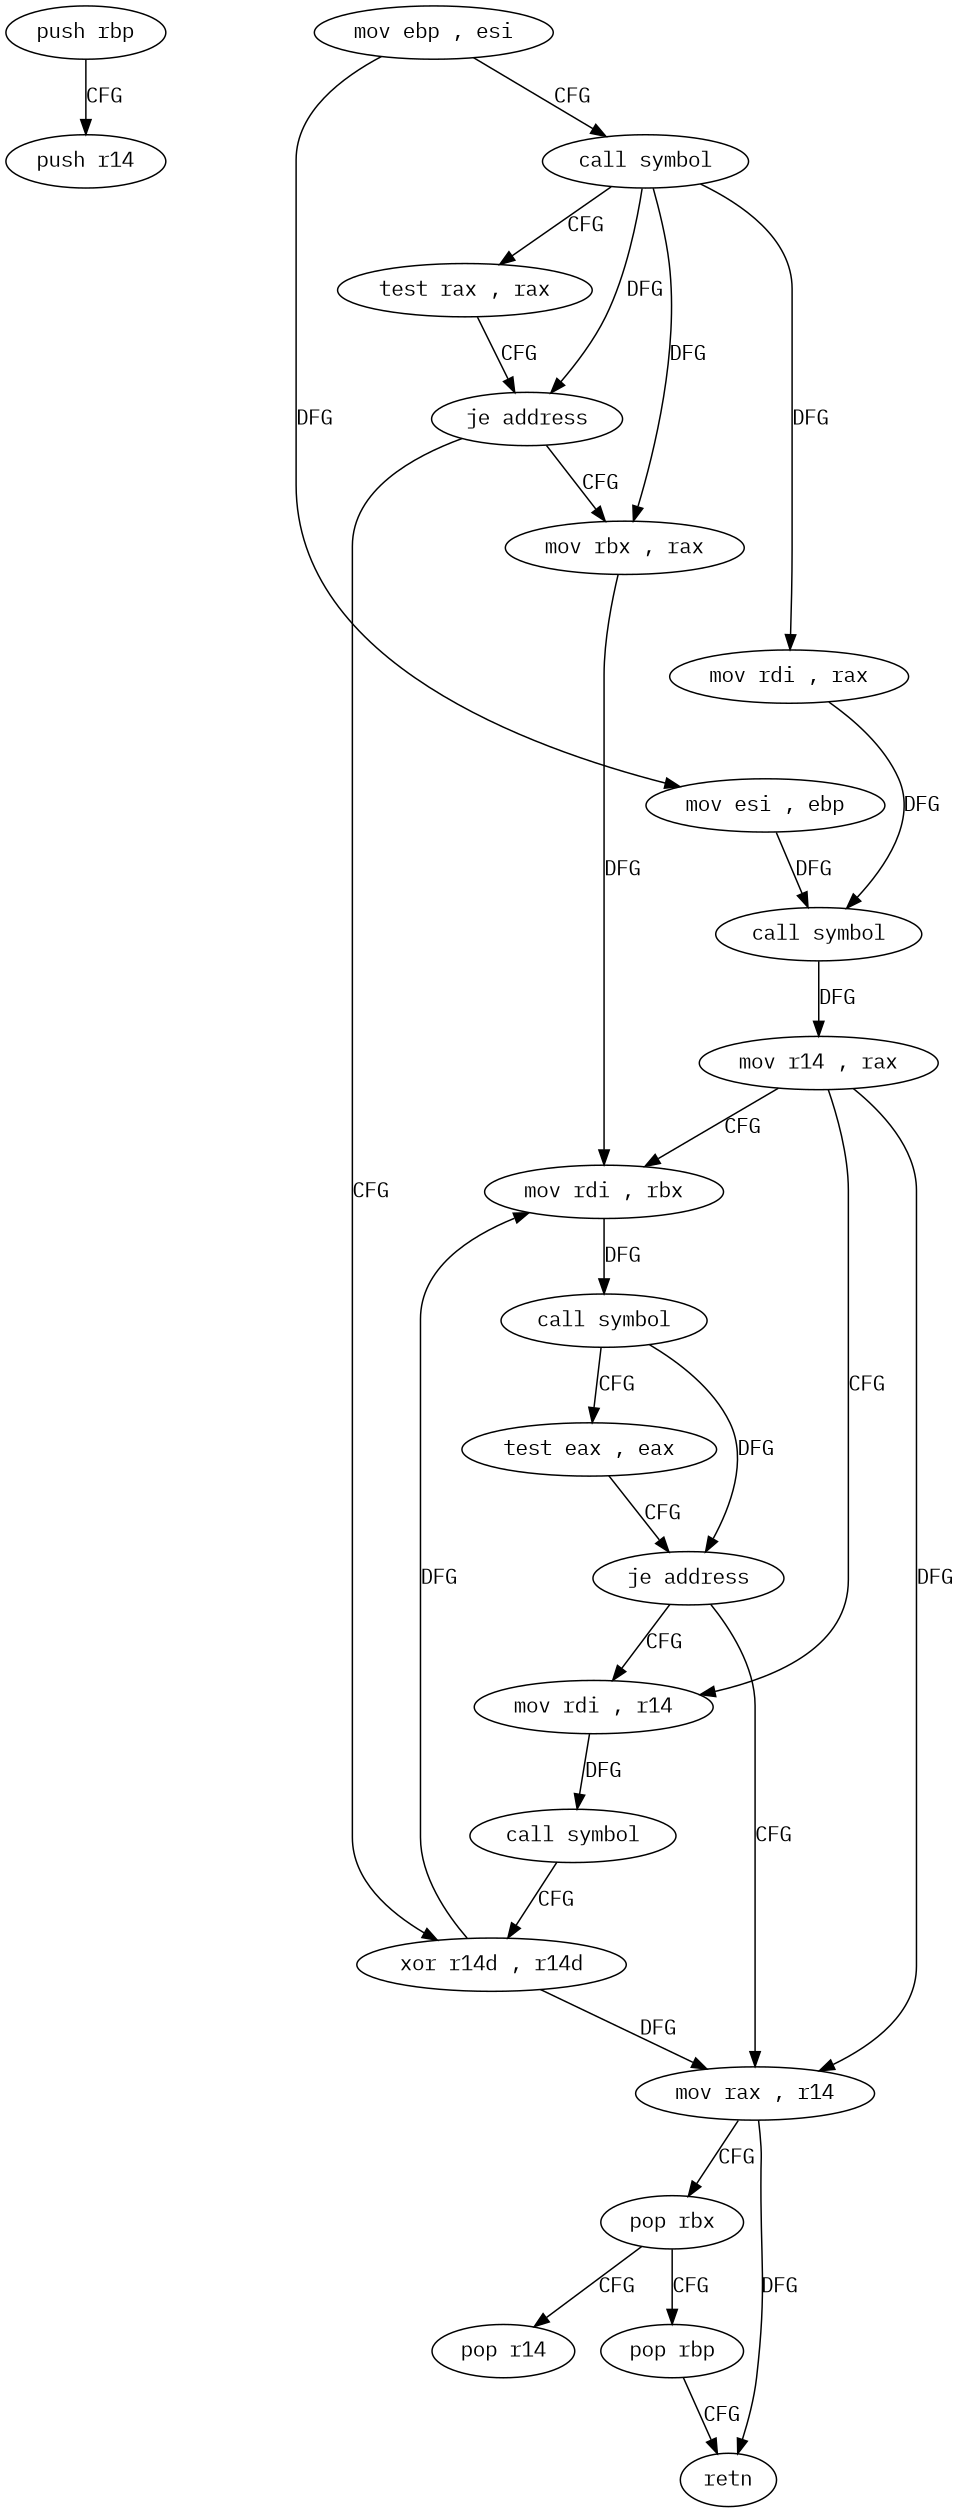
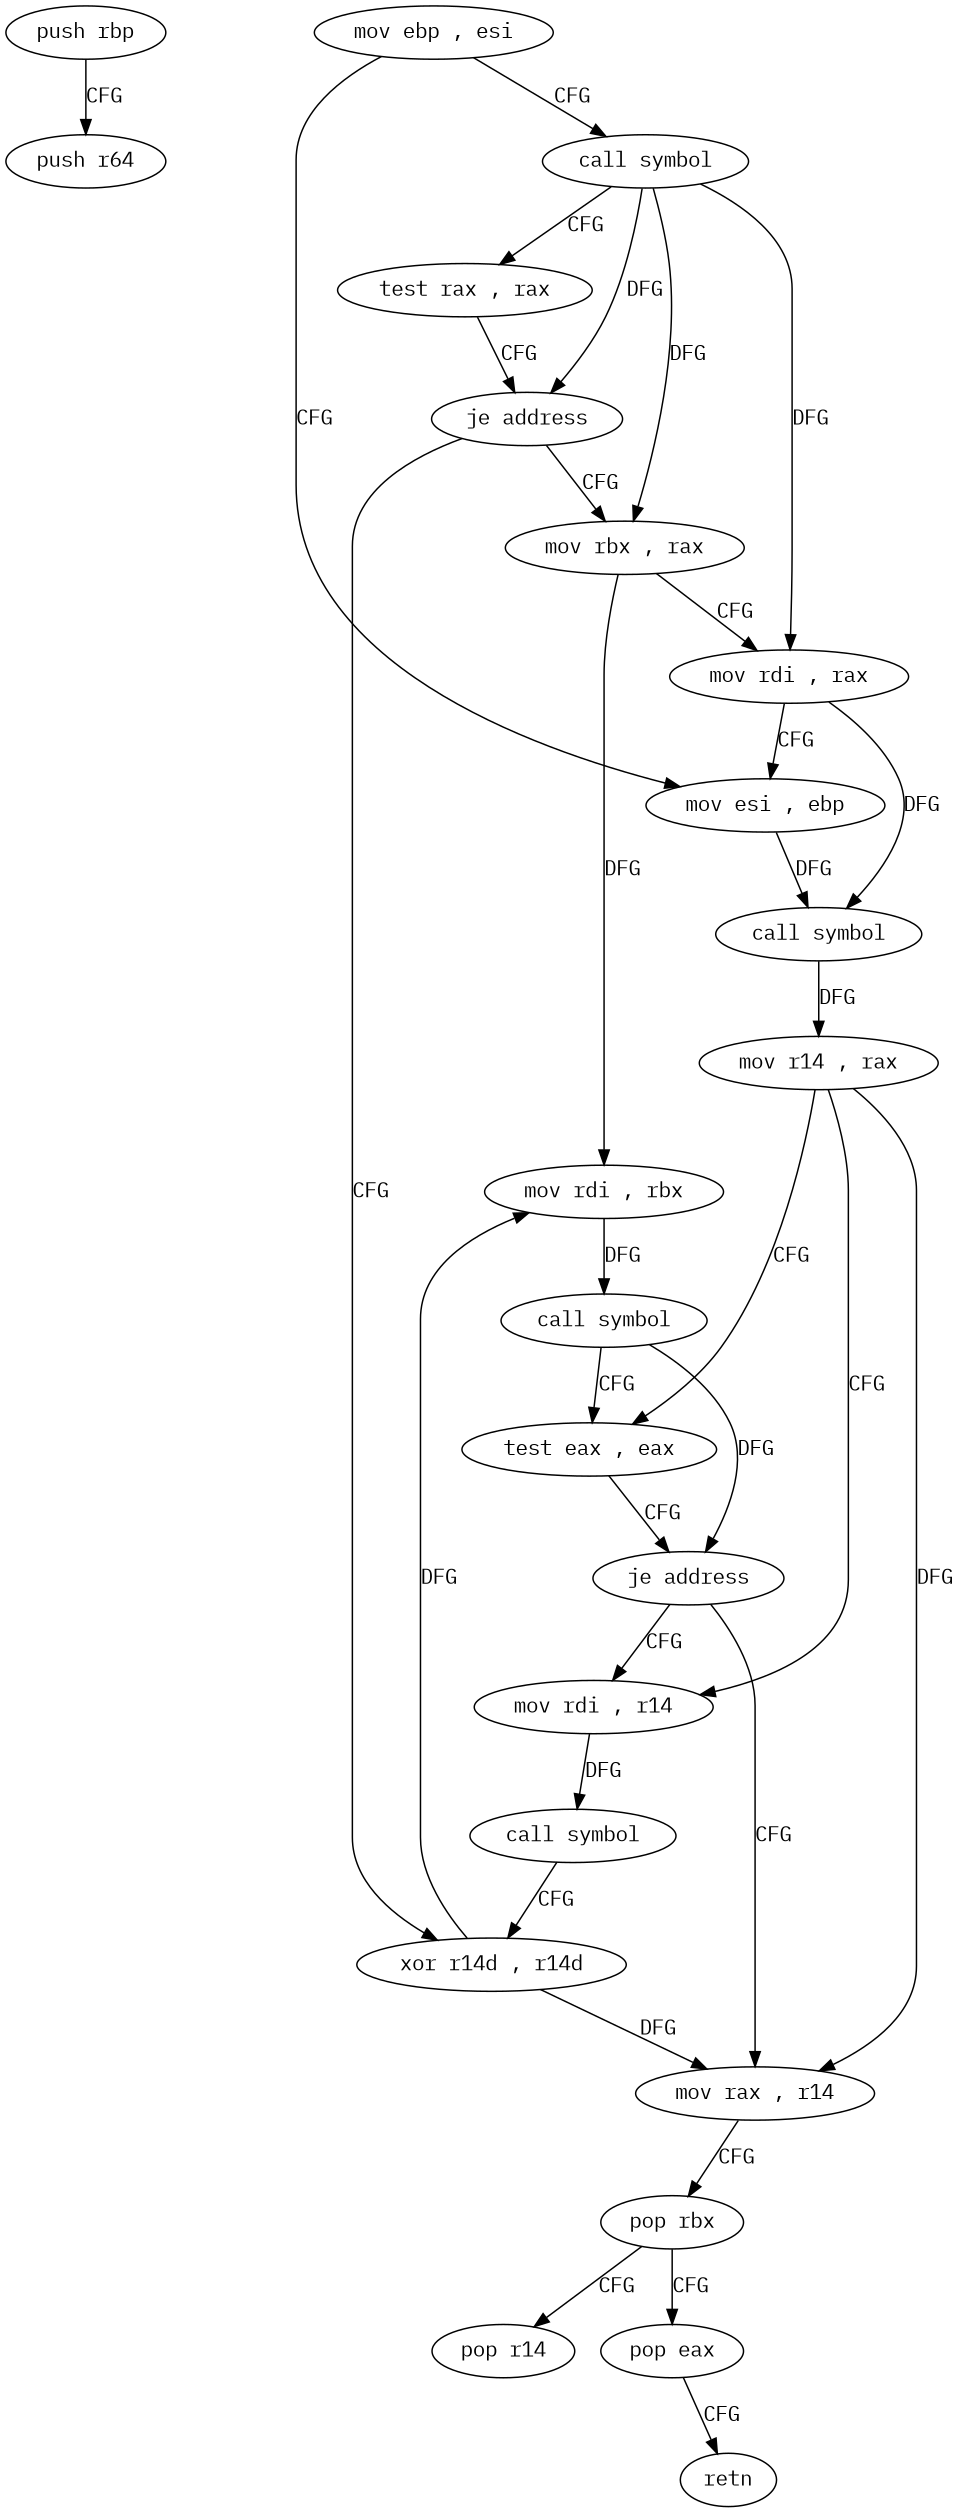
  digraph {
    fontname="IBM Plex Mono"
    node [fontname="IBM Plex Mono"]
    edge [fontname="IBM Plex Mono"]
    n1 [label="push rbp"]
-   n2 [label="push r14"]
+   n2 [label="push r64"]
    n3 [label="mov ebp , esi"]
    n4 [label="call symbol"]
    n5 [label="mov esi , ebp"]
    n6 [label="test rax , rax"]
    n7 [label="je address"]
    n8 [label="mov rbx , rax"]
    n9 [label="mov rdi , rax"]
    n10 [label="call symbol"]
    n11 [label="xor r14d , r14d"]
    n12 [label="mov rdi , rbx"]
    n13 [label="mov rax , r14"]
    n14 [label="pop rbx"]
    n15 [label=retn]
    n16 [label="mov rdi , r14"]
    n17 [label="call symbol"]
    n18 [label="call symbol"]
    n19 [label="pop r14"]
-   n20 [label="pop rbp"]
+   n20 [label="pop eax"]
    n21 [label="mov r14 , rax"]
    n22 [label="test eax , eax"]
    n23 [label="je address"]
    n1 -> n2 [label=CFG]
    n3 -> n4 [label=CFG]
-   n3 -> n5 [label=DFG]
+   n3 -> n5 [label=CFG]
    n4 -> n6 [label=CFG]
    n4 -> n7 [label=DFG]
    n4 -> n8 [label=DFG]
    n4 -> n9 [label=DFG]
    n5 -> n10 [label=DFG]
    n6 -> n7 [label=CFG]
    n7 -> n8 [label=CFG]
    n7 -> n11 [label=CFG]
+   n8 -> n9 [label=CFG]
    n8 -> n12 [label=DFG]
+   n9 -> n5 [label=CFG]
    n9 -> n10 [label=DFG]
    n10 -> n21 [label=DFG]
    n11 -> n12 [label=DFG]
    n11 -> n13 [label=DFG]
    n12 -> n18 [label=DFG]
    n13 -> n14 [label=CFG]
-   n13 -> n15 [label=DFG]
    n14 -> n19 [label=CFG]
    n14 -> n20 [label=CFG]
    n16 -> n17 [label=DFG]
    n17 -> n11 [label=CFG]
    n18 -> n22 [label=CFG]
    n18 -> n23 [label=DFG]
    n20 -> n15 [label=CFG]
-   n21 -> n12 [label=CFG]
+   n21 -> n22 [label=CFG]
    n21 -> n13 [label=DFG]
    n21 -> n16 [label=CFG]
    n22 -> n23 [label=CFG]
    n23 -> n13 [label=CFG]
    n23 -> n16 [label=CFG]
  }
